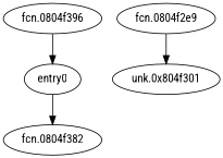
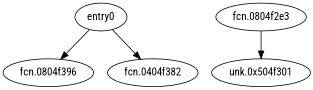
  digraph {
    fontname="Roboto Condensed"
    node [fontname="Roboto Condensed"]
    edge [fontname="Roboto Condensed"]
    n1 [label=entry0]
    n2 [label="fcn.0804f396"]
-   n3 [label="fcn.0804f382"]
-   n4 [label="fcn.0804f2e9"]
-   n5 [label="unk.0x804f301"]
-   n2 -> n1
+   n3 [label="fcn.0404f382"]
+   n4 [label="fcn.0804f2e3"]
+   n5 [label="unk.0x504f301"]
+   n1 -> n2
    n1 -> n3
    n4 -> n5
  }
